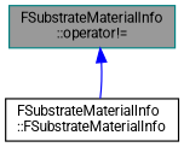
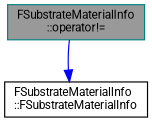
  digraph {
    rankdir=TB
    fontname=Roboto
    node [fontname=Roboto fontsize=10 shape=box style=filled]
    n1 [color=teal fillcolor=grey60 fontcolor=black height=0.2 label="FSubstrateMaterialInfo\l::operator!=" width=0.4]
    n2 [color=black fillcolor=white height=0.2 label="FSubstrateMaterialInfo\l::FSubstrateMaterialInfo" width=0.4]
-   n2 -> n1 [color=blue fontname=Roboto fontsize=10 labelfontname=Helvetica labelfontsize=10 style=solid]
+   n1 -> n2 [color=blue fontname=Roboto fontsize=10 labelfontname=Helvetica labelfontsize=10 style=solid]
  }
